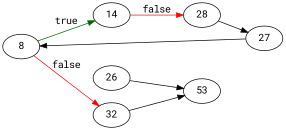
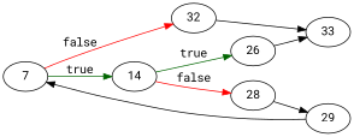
  digraph {
    fontname="Roboto Mono"
    rankdir=LR
    node [fontname="Roboto Mono"]
    edge [fontname="Roboto Mono"]
-   7 [label=8]
+   7
    14
    32
    26
    28
-   33 [label=53]
-   29 [label=27]
+   33
+   29
    7 -> 14 [color=darkgreen label=true]
    7 -> 32 [color=red label=false]
+   14 -> 26 [color=darkgreen label=true]
    14 -> 28 [color=red label=false]
    32 -> 33
    26 -> 33
    28 -> 29
    29 -> 7
  }
